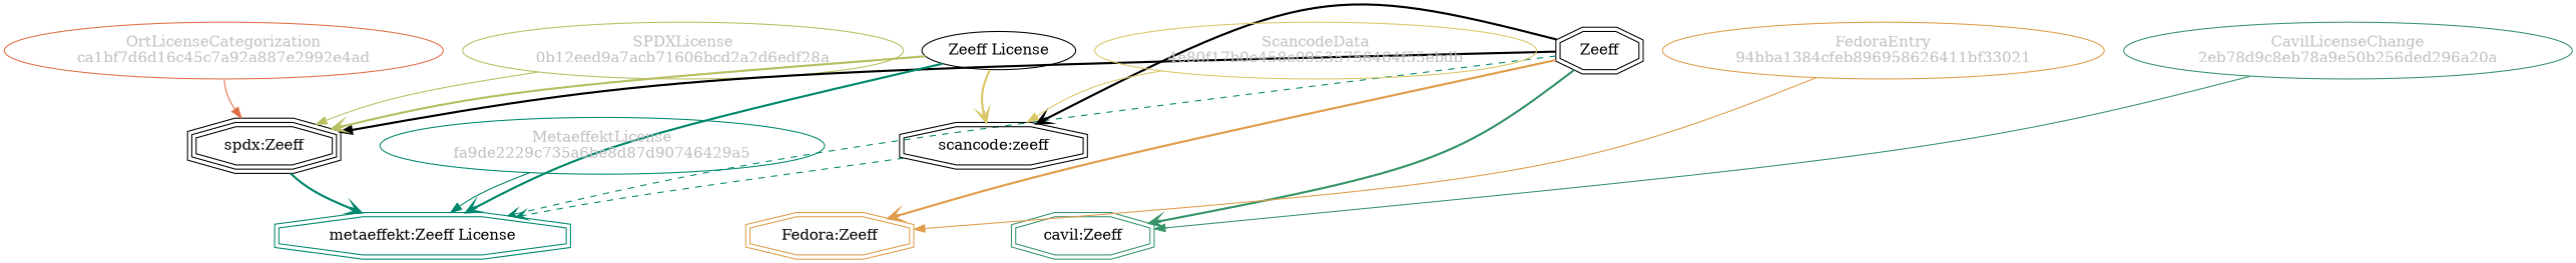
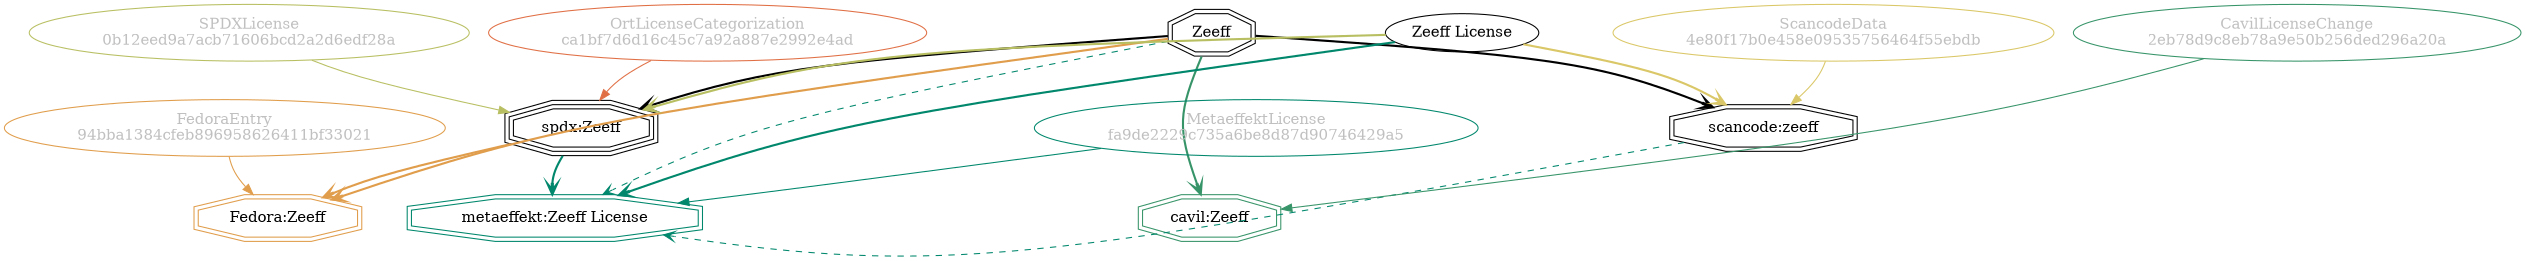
  strict digraph {
    splines=curved
    node [shape=ellipse]
    edge [color="#00876c" weight=0.7 arrowhead=vee style=bold]
    n1 [color="#b8bf62" fillcolor="beige;1" fontcolor=gray label="SPDXLicense\n0b12eed9a7acb71606bcd2a2d6edf28a"]
    n2 [label="spdx:Zeeff" shape=tripleoctagon]
    n3 [color="#e09d4b" label="Fedora:Zeeff" shape=doubleoctagon]
    n4 [color="#00876c" label="metaeffekt:Zeeff License" shape=doubleoctagon]
    n5 [label=Zeeff shape=doubleoctagon]
    n6 [label="scancode:zeeff" shape=doubleoctagon]
    n7 [color="#379469" label="cavil:Zeeff" shape=doubleoctagon]
    n8 [label="Zeeff License"]
    n9 [color="#e09d4b" fillcolor="beige;1" fontcolor=gray label="FedoraEntry\n94bba1384cfeb896958626411bf33021"]
    n10 [color="#dac767" fillcolor="beige;1" fontcolor=gray label="ScancodeData\n4e80f17b0e458e09535756464f55ebdb"]
    n11 [color="#e06f45" fillcolor="beige;1" fontcolor=gray label="OrtLicenseCategorization\nca1bf7d6d16c45c7a92a887e2992e4ad"]
    n12 [color="#379469" fillcolor="beige;1" fontcolor=gray label="CavilLicenseChange\n2eb78d9c8eb78a9e50b256ded296a20a"]
    n13 [color="#00876c" fillcolor="beige;1" fontcolor=gray label="MetaeffektLicense\nfa9de2229c735a6be8d87d90746429a5"]
    n1 -> n2 [color="#b8bf62" weight=0.5 arrowhead="" style=""]
+   n2 -> n3 [color="#e09d4b"]
    n2 -> n4
-   n5 -> n2 [arrowhead=normal color=""]
+   n5 -> n2 [color=""]
    n5 -> n3 [color="#e09d4b"]
    n5 -> n4 [style=dashed weight=0.5]
    n5 -> n6 [color=""]
    n5 -> n7 [color="#379469"]
    n6 -> n4 [style=dashed weight=0.5]
    n8 -> n2 [color="#b8bf62"]
    n8 -> n4
    n8 -> n6 [color="#dac767"]
    n9 -> n3 [color="#e09d4b" weight=0.5 arrowhead="" style=""]
    n10 -> n6 [color="#dac767" weight=0.5 arrowhead="" style=""]
    n11 -> n2 [color="#e06f45" weight=0.5 arrowhead="" style=""]
    n12 -> n7 [color="#379469" weight=0.5 arrowhead="" style=""]
    n13 -> n4 [weight=0.5 arrowhead="" style=""]
  }
